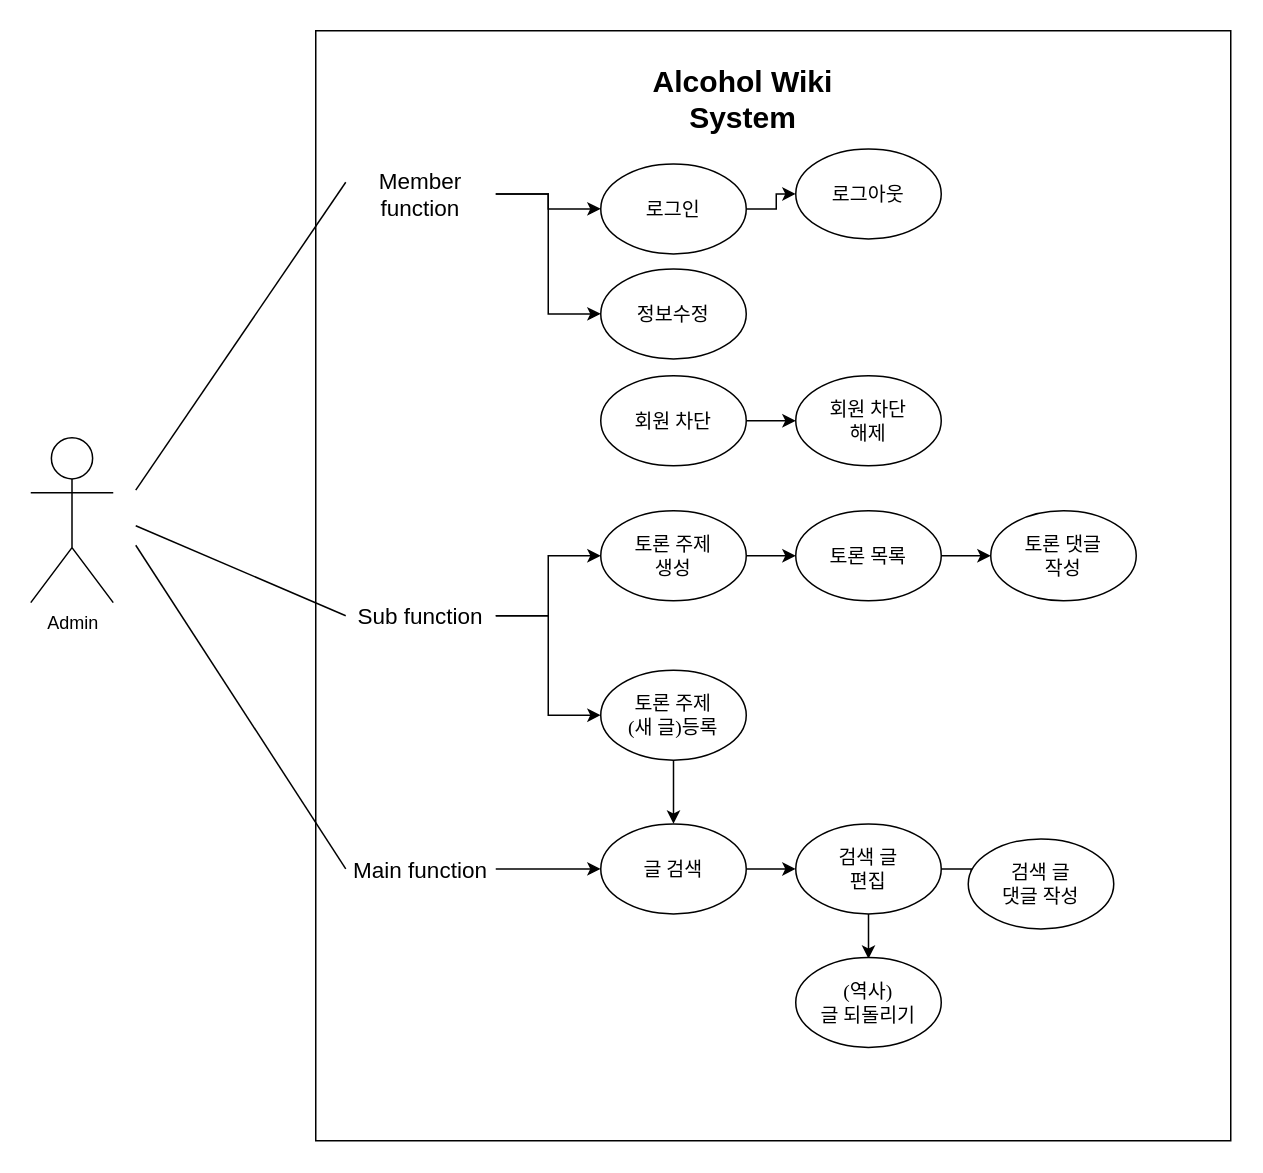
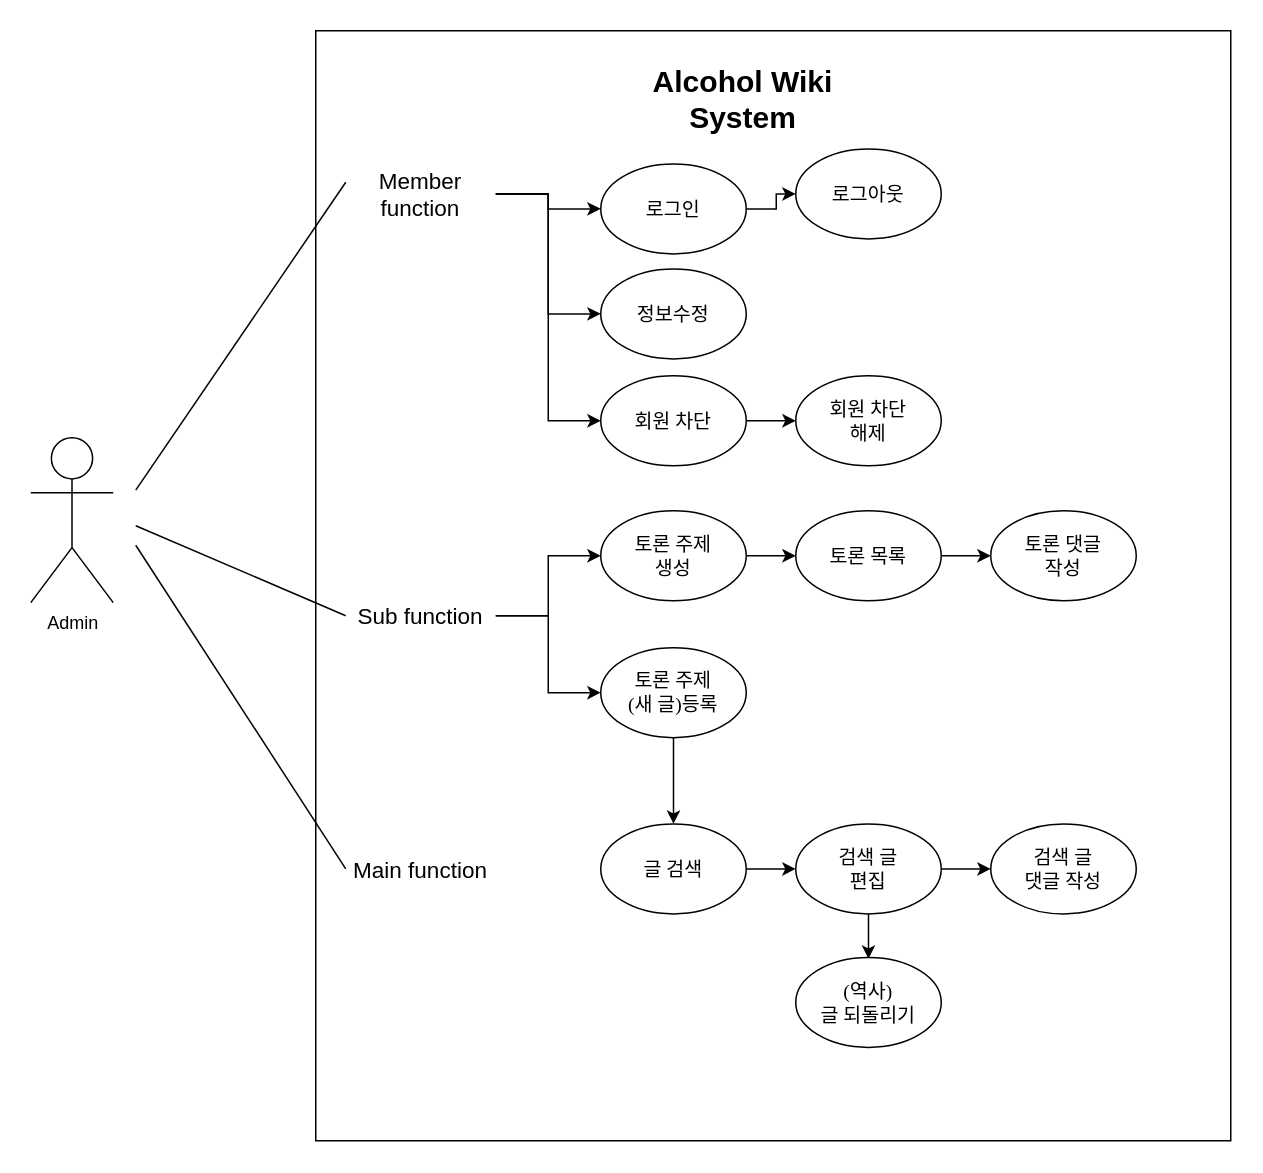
  <mxCell id="0" />
  <mxCell id="1" parent="0" />
  <mxCell id="2" value="" style="rounded=0;whiteSpace=wrap;html=1;fontSize=15;" vertex="1" parent="1"><mxGeometry x="210" y="20" width="610" height="740" as="geometry" /></mxCell>
  <mxCell id="3" value="Admin" style="shape=umlActor;verticalLabelPosition=bottom;labelBackgroundColor=#ffffff;verticalAlign=top;html=1;outlineConnect=0;" vertex="1" parent="1"><mxGeometry x="20" y="291.25" width="55" height="110" as="geometry" /></mxCell>
  <mxCell id="4" value="" style="edgeStyle=orthogonalEdgeStyle;rounded=0;orthogonalLoop=1;jettySize=auto;html=1;" edge="1" parent="1" source="5" target="6"><mxGeometry relative="1" as="geometry" /></mxCell>
  <mxCell id="5" value="&lt;font face=&quot;Verdana&quot; style=&quot;font-size: 13px;&quot;&gt;로그인&lt;/font&gt;" style="ellipse;whiteSpace=wrap;html=1;fontSize=13;" vertex="1" parent="1"><mxGeometry x="400" y="108.75" width="97" height="60" as="geometry" /></mxCell>
  <mxCell id="6" value="&lt;font face=&quot;Verdana&quot; style=&quot;font-size: 13px;&quot;&gt;&lt;span style=&quot;font-size: 13px;&quot;&gt;로그아웃&lt;/span&gt;&lt;/font&gt;" style="ellipse;whiteSpace=wrap;html=1;fontSize=13;" vertex="1" parent="1"><mxGeometry x="530" y="98.75" width="97" height="60" as="geometry" /></mxCell>
  <mxCell id="7" value="&lt;font face=&quot;Verdana&quot; style=&quot;font-size: 13px;&quot;&gt;&lt;span style=&quot;font-size: 13px;&quot;&gt;정보수정&lt;/span&gt;&lt;/font&gt;" style="ellipse;whiteSpace=wrap;html=1;fontSize=13;" vertex="1" parent="1"><mxGeometry x="400" y="178.75" width="97" height="60" as="geometry" /></mxCell>
  <mxCell id="8" value="" style="edgeStyle=orthogonalEdgeStyle;rounded=0;orthogonalLoop=1;jettySize=auto;html=1;fontSize=13;" edge="1" parent="1" source="9" target="11"><mxGeometry relative="1" as="geometry" /></mxCell>
  <mxCell id="9" value="&lt;font face=&quot;Verdana&quot; style=&quot;font-size: 13px&quot;&gt;&lt;span style=&quot;font-size: 13px&quot;&gt;토론 주제 &lt;br&gt;생성&lt;/span&gt;&lt;/font&gt;" style="ellipse;whiteSpace=wrap;html=1;fontSize=13;" vertex="1" parent="1"><mxGeometry x="400" y="340" width="97" height="60" as="geometry" /></mxCell>
  <mxCell id="10" value="" style="edgeStyle=orthogonalEdgeStyle;rounded=0;orthogonalLoop=1;jettySize=auto;html=1;fontSize=13;" edge="1" parent="1" source="11" target="12"><mxGeometry relative="1" as="geometry" /></mxCell>
  <mxCell id="11" value="&lt;font face=&quot;Verdana&quot; style=&quot;font-size: 13px&quot;&gt;&lt;span style=&quot;font-size: 13px&quot;&gt;토론 목록&lt;/span&gt;&lt;/font&gt;" style="ellipse;whiteSpace=wrap;html=1;fontSize=13;" vertex="1" parent="1"><mxGeometry x="530" y="340" width="97" height="60" as="geometry" /></mxCell>
  <mxCell id="12" value="&lt;font face=&quot;Verdana&quot;&gt;토론 댓글 &lt;br&gt;작성&lt;/font&gt;" style="ellipse;whiteSpace=wrap;html=1;fontSize=13;" vertex="1" parent="1"><mxGeometry x="660" y="340" width="97" height="60" as="geometry" /></mxCell>
  <mxCell id="13" value="" style="edgeStyle=orthogonalEdgeStyle;rounded=0;orthogonalLoop=1;jettySize=auto;html=1;fontSize=13;" edge="1" parent="1" source="14" target="17"><mxGeometry relative="1" as="geometry" /></mxCell>
  <mxCell id="14" value="&lt;font face=&quot;Verdana&quot;&gt;글 검색&lt;/font&gt;" style="ellipse;whiteSpace=wrap;html=1;fontSize=13;" vertex="1" parent="1"><mxGeometry x="400" y="548.75" width="97" height="60" as="geometry" /></mxCell>
  <mxCell id="15" value="" style="edgeStyle=orthogonalEdgeStyle;rounded=0;orthogonalLoop=1;jettySize=auto;html=1;fontSize=13;" edge="1" parent="1" source="17" target="19"><mxGeometry relative="1" as="geometry" /></mxCell>
  <mxCell id="16" value="" style="edgeStyle=orthogonalEdgeStyle;rounded=0;orthogonalLoop=1;jettySize=auto;html=1;fontSize=13;" edge="1" parent="1" source="17"><mxGeometry relative="1" as="geometry"><mxPoint x="578.5" y="638.75" as="targetPoint" /></mxGeometry></mxCell>
  <mxCell id="17" value="&lt;font face=&quot;Verdana&quot;&gt;검색 글&lt;br&gt;편집&lt;br&gt;&lt;/font&gt;" style="ellipse;whiteSpace=wrap;html=1;fontSize=13;" vertex="1" parent="1"><mxGeometry x="530" y="548.75" width="97" height="60" as="geometry" /></mxCell>
  <mxCell id="18" value="&lt;font face=&quot;Verdana&quot;&gt;(역사)&lt;br&gt;글 되돌리기&lt;br&gt;&lt;/font&gt;" style="ellipse;whiteSpace=wrap;html=1;fontSize=13;" vertex="1" parent="1"><mxGeometry x="530" y="637.75" width="97" height="60" as="geometry" /></mxCell>
- <mxCell id="19" value="&lt;font face=&quot;Verdana&quot;&gt;검색 글&lt;br&gt;댓글 작성&lt;br&gt;&lt;/font&gt;" style="ellipse;whiteSpace=wrap;html=1;fontSize=13;" vertex="1" parent="1"><mxGeometry x="645" y="558.75" width="97" height="60" as="geometry" /></mxCell>
- <mxCell id="20" style="edgeStyle=orthogonalEdgeStyle;rounded=0;orthogonalLoop=1;jettySize=auto;html=1;fontSize=13;" edge="1" parent="1" source="21" target="14"><mxGeometry relative="1" as="geometry" /></mxCell>
+ <mxCell id="19" value="&lt;font face=&quot;Verdana&quot;&gt;검색 글&lt;br&gt;댓글 작성&lt;br&gt;&lt;/font&gt;" style="ellipse;whiteSpace=wrap;html=1;fontSize=13;" vertex="1" parent="1"><mxGeometry x="660" y="548.75" width="97" height="60" as="geometry" /></mxCell>
  <mxCell id="21" value="&lt;font style=&quot;font-size: 15px;&quot;&gt;&lt;span style=&quot;font-size: 15px;&quot;&gt;Main function&lt;/span&gt;&lt;/font&gt;" style="text;html=1;strokeColor=none;fillColor=none;align=center;verticalAlign=middle;whiteSpace=wrap;rounded=0;fontSize=15;fontStyle=0" vertex="1" parent="1"><mxGeometry x="230" y="541.25" width="100" height="75" as="geometry" /></mxCell>
  <mxCell id="22" style="edgeStyle=orthogonalEdgeStyle;rounded=0;orthogonalLoop=1;jettySize=auto;html=1;entryX=0;entryY=0.5;entryDx=0;entryDy=0;fontSize=13;" edge="1" parent="1" source="24" target="9"><mxGeometry relative="1" as="geometry" /></mxCell>
  <mxCell id="23" style="edgeStyle=orthogonalEdgeStyle;rounded=0;orthogonalLoop=1;jettySize=auto;html=1;fontSize=15;" edge="1" parent="1" source="24" target="34"><mxGeometry relative="1" as="geometry" /></mxCell>
  <mxCell id="24" value="&lt;font style=&quot;font-size: 15px;&quot;&gt;&lt;span style=&quot;font-size: 15px;&quot;&gt;Sub function&lt;/span&gt;&lt;/font&gt;" style="text;html=1;strokeColor=none;fillColor=none;align=center;verticalAlign=middle;whiteSpace=wrap;rounded=0;fontSize=15;fontStyle=0" vertex="1" parent="1"><mxGeometry x="230" y="372.5" width="100" height="75" as="geometry" /></mxCell>
  <mxCell id="25" style="edgeStyle=orthogonalEdgeStyle;rounded=0;orthogonalLoop=1;jettySize=auto;html=1;entryX=0;entryY=0.5;entryDx=0;entryDy=0;fontSize=13;" edge="1" parent="1" source="28" target="5"><mxGeometry relative="1" as="geometry" /></mxCell>
  <mxCell id="26" style="edgeStyle=orthogonalEdgeStyle;rounded=0;orthogonalLoop=1;jettySize=auto;html=1;entryX=0;entryY=0.5;entryDx=0;entryDy=0;fontSize=15;" edge="1" parent="1" source="28" target="7"><mxGeometry relative="1" as="geometry" /></mxCell>
+ <mxCell id="27" style="edgeStyle=orthogonalEdgeStyle;rounded=0;orthogonalLoop=1;jettySize=auto;html=1;entryX=0;entryY=0.5;entryDx=0;entryDy=0;fontSize=15;" edge="1" parent="1" source="28" target="36"><mxGeometry relative="1" as="geometry" /></mxCell>
  <mxCell id="28" value="&lt;font style=&quot;font-size: 15px;&quot;&gt;&lt;span style=&quot;font-size: 15px;&quot;&gt;Member&lt;br style=&quot;font-size: 15px;&quot;&gt;function&lt;/span&gt;&lt;/font&gt;" style="text;html=1;strokeColor=none;fillColor=none;align=center;verticalAlign=middle;whiteSpace=wrap;rounded=0;fontSize=15;fontStyle=0" vertex="1" parent="1"><mxGeometry x="230" y="91.25" width="100" height="75" as="geometry" /></mxCell>
  <mxCell id="29" value="&lt;b&gt;&lt;font style=&quot;font-size: 20px&quot;&gt;Alcohol Wiki System&lt;/font&gt;&lt;/b&gt;" style="text;html=1;strokeColor=none;fillColor=none;align=center;verticalAlign=middle;whiteSpace=wrap;rounded=0;fontSize=15;" vertex="1" parent="1"><mxGeometry x="430" y="40" width="130" height="50" as="geometry" /></mxCell>
  <mxCell id="30" value="" style="endArrow=none;html=1;fontSize=15;entryX=0;entryY=0.397;entryDx=0;entryDy=0;entryPerimeter=0;" edge="1" parent="1" target="28"><mxGeometry width="50" height="50" relative="1" as="geometry"><mxPoint x="90" y="326.25" as="sourcePoint" /><mxPoint x="140" y="276.25" as="targetPoint" /></mxGeometry></mxCell>
  <mxCell id="31" value="" style="endArrow=none;html=1;fontSize=15;entryX=0;entryY=0.5;entryDx=0;entryDy=0;" edge="1" parent="1" target="24"><mxGeometry width="50" height="50" relative="1" as="geometry"><mxPoint x="90" y="350" as="sourcePoint" /><mxPoint x="140" y="300" as="targetPoint" /></mxGeometry></mxCell>
  <mxCell id="32" value="" style="endArrow=none;html=1;fontSize=15;entryX=0;entryY=0.5;entryDx=0;entryDy=0;" edge="1" parent="1" target="21"><mxGeometry width="50" height="50" relative="1" as="geometry"><mxPoint x="90" y="363" as="sourcePoint" /><mxPoint x="140" y="329.25" as="targetPoint" /></mxGeometry></mxCell>
  <mxCell id="33" value="" style="edgeStyle=orthogonalEdgeStyle;rounded=0;orthogonalLoop=1;jettySize=auto;html=1;fontSize=15;" edge="1" parent="1" source="34" target="14"><mxGeometry relative="1" as="geometry" /></mxCell>
- <mxCell id="34" value="&lt;font face=&quot;Verdana&quot; style=&quot;font-size: 13px&quot;&gt;&lt;span style=&quot;font-size: 13px&quot;&gt;토론 주제 &lt;br&gt;(새 글)등록&lt;br&gt;&lt;/span&gt;&lt;/font&gt;" style="ellipse;whiteSpace=wrap;html=1;fontSize=13;" vertex="1" parent="1"><mxGeometry x="400" y="446.25" width="97" height="60" as="geometry" /></mxCell>
+ <mxCell id="34" value="&lt;font face=&quot;Verdana&quot; style=&quot;font-size: 13px&quot;&gt;&lt;span style=&quot;font-size: 13px&quot;&gt;토론 주제 &lt;br&gt;(새 글)등록&lt;br&gt;&lt;/span&gt;&lt;/font&gt;" style="ellipse;whiteSpace=wrap;html=1;fontSize=13;" vertex="1" parent="1"><mxGeometry x="400" y="431.25" width="97" height="60" as="geometry" /></mxCell>
  <mxCell id="35" value="" style="edgeStyle=orthogonalEdgeStyle;rounded=0;orthogonalLoop=1;jettySize=auto;html=1;fontSize=15;" edge="1" parent="1" source="36" target="37"><mxGeometry relative="1" as="geometry" /></mxCell>
  <mxCell id="36" value="&lt;font face=&quot;Verdana&quot; style=&quot;font-size: 13px&quot;&gt;&lt;span style=&quot;font-size: 13px&quot;&gt;회원 차단&lt;/span&gt;&lt;/font&gt;" style="ellipse;whiteSpace=wrap;html=1;fontSize=13;" vertex="1" parent="1"><mxGeometry x="400" y="250" width="97" height="60" as="geometry" /></mxCell>
  <mxCell id="37" value="&lt;font face=&quot;Verdana&quot; style=&quot;font-size: 13px&quot;&gt;&lt;span style=&quot;font-size: 13px&quot;&gt;회원 차단 &lt;br&gt;해제&lt;/span&gt;&lt;/font&gt;" style="ellipse;whiteSpace=wrap;html=1;fontSize=13;" vertex="1" parent="1"><mxGeometry x="530" y="250" width="97" height="60" as="geometry" /></mxCell>
